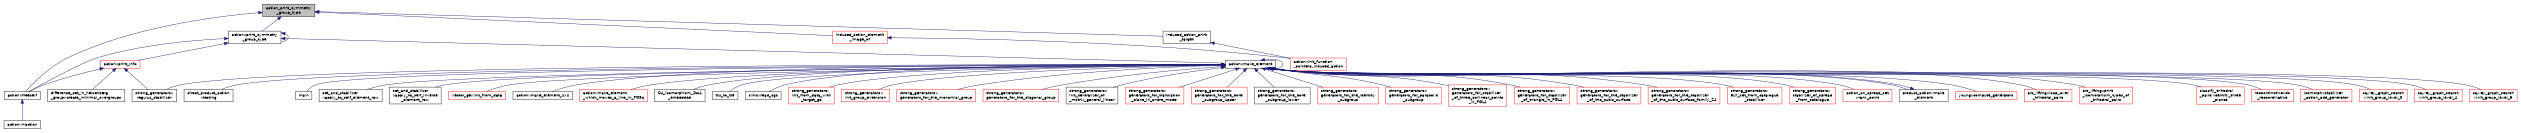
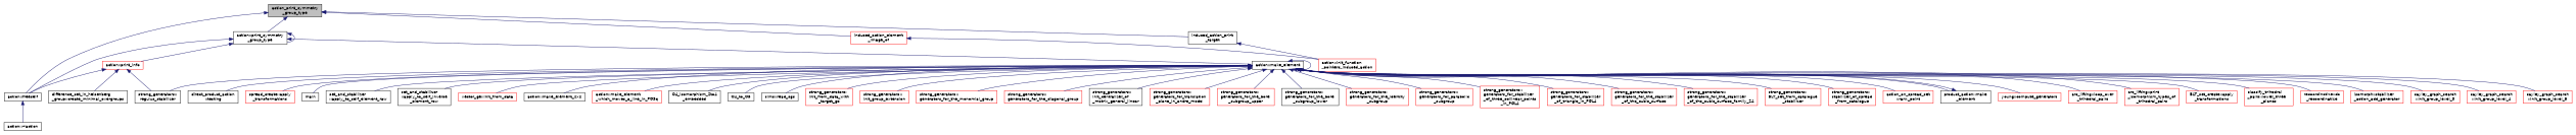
  digraph {
    rankdir=TB
    node [color=red fillcolor=white fontname=Helvetica fontsize=10 shape=record style=filled]
    edge [color=midnightblue dir=back fontname=Helvetica fontsize=10 labelfontname=Helvetica labelfontsize=10 style=solid]
    n1 [color=black fillcolor=grey75 fontcolor=black height=0.2 label="action_print_symmetry\l_group_type" width=0.4]
    n2 [color=black height=0.2 label="action::freeself" width=0.4]
    n3 [color=black height=0.2 label="action::print_symmetry\l_group_type" width=0.4]
    n4 [height=0.2 label="induced_action_element\l_image_of" width=0.4]
    n5 [color=black height=0.2 label="induced_action_print\l_target" width=0.4]
    n6 [color=black height=0.2 label="action::~action" width=0.4]
    n7 [color=black height=0.2 label="action::make_element" width=0.4]
    n8 [height=0.2 label="action::print_info" width=0.4]
    n9 [height=0.2 label="action::init_function\l_pointers_induced_action" width=0.4]
    n10 [height=0.2 label="cayley_graph_search\l::init_group_level_3" width=0.4]
    n11 [height=0.2 label="cayley_graph_search\l::init_group_level_4" width=0.4]
    n12 [height=0.2 label="cayley_graph_search\l::init_group_level_5" width=0.4]
    n13 [color=black height=0.2 label="direct_product_action\l::testing" width=0.4]
+   n14 [height=0.2 label="spread_create::apply\l_transformations" width=0.4]
    n15 [color=black height=0.2 label=main width=0.4]
    n16 [color=black height=0.2 label="set_and_stabilizer\l::apply_to_self_element_raw" width=0.4]
    n17 [color=black height=0.2 label="set_and_stabilizer\l::apply_to_self_inverse\l_element_raw" width=0.4]
    n18 [height=0.2 label="vector_ge::init_from_data" width=0.4]
    n19 [color=black height=0.2 label="action::make_element_2x2" width=0.4]
    n20 [height=0.2 label="action::make_element\l_which_moves_a_line_in_PG3q" width=0.4]
    n21 [color=black height=0.2 label="O4_isomorphism_2to4\l_embedded" width=0.4]
    n22 [color=black height=0.2 label=O4_to_O5 width=0.4]
    n23 [color=black height=0.2 label="sims::read_sgs" width=0.4]
    n24 [height=0.2 label="strong_generators::\linit_from_data_with\l_target_go" width=0.4]
    n25 [height=0.2 label="strong_generators::\linit_group_extension" width=0.4]
    n26 [height=0.2 label="strong_generators::\lgenerators_for_the_monomial_group" width=0.4]
    n27 [height=0.2 label="strong_generators::\lgenerators_for_the_diagonal_group" width=0.4]
    n28 [color=black height=0.2 label="strong_generators::\linit_centralizer_of\l_matrix_general_linear" width=0.4]
    n29 [height=0.2 label="strong_generators::\lgenerators_for_translation\l_plane_in_andre_model" width=0.4]
    n30 [color=black height=0.2 label="strong_generators::\lregulus_stabilizer" width=0.4]
    n31 [height=0.2 label="strong_generators::\lgenerators_for_the_borel\l_subgroup_upper" width=0.4]
    n32 [color=black height=0.2 label="strong_generators::\lgenerators_for_the_borel\l_subgroup_lower" width=0.4]
    n33 [height=0.2 label="strong_generators::\lgenerators_for_the_identity\l_subgroup" width=0.4]
    n34 [height=0.2 label="strong_generators::\lgenerators_for_parabolic\l_subgroup" width=0.4]
    n35 [height=0.2 label="strong_generators::\lgenerators_for_stabilizer\l_of_three_collinear_points\l_in_PGL4" width=0.4]
    n36 [height=0.2 label="strong_generators::\lgenerators_for_stabilizer\l_of_triangle_in_PGL4" width=0.4]
    n37 [height=0.2 label="strong_generators::\lgenerators_for_the_stabilizer\l_of_the_cubic_surface" width=0.4]
    n38 [height=0.2 label="strong_generators::\lgenerators_for_the_stabilizer\l_of_the_cubic_surface_family_24" width=0.4]
    n39 [height=0.2 label="strong_generators::\lBLT_set_from_catalogue\l_stabilizer" width=0.4]
    n40 [height=0.2 label="strong_generators::\lstabilizer_of_spread\l_from_catalogue" width=0.4]
    n41 [height=0.2 label="action_on_spread_set\l::rank_point" width=0.4]
    n42 [color=black height=0.2 label="product_action::make\l_element" width=0.4]
    n43 [height=0.2 label="young::compute_generators" width=0.4]
    n44 [height=0.2 label="arc_lifting::loop_over\l_trihedral_pairs" width=0.4]
    n45 [height=0.2 label="arc_lifting::print\l_isomorphism_types_of\l_trihedral_pairs" width=0.4]
-   n47 [height=0.2 label="classify_trihedral\l_pairs::identify_three\l_planes" width=0.4]
+   n46 [height=0.2 label="BLT_set_create::apply\l_transformations" width=0.4]
+   n47 [height=0.2 label="classify_trihedral\l_pairs::lower_three\l_planes" width=0.4]
    n48 [height=0.2 label="recoordinatize::do\l_recoordinatize" width=0.4]
    n49 [height=0.2 label="isomorph::stabilizer\l_action_add_generator" width=0.4]
    n50 [color=black height=0.2 label="difference_set_in_heisenberg\l_group::create_minimal_overgroups" width=0.4]
    n1 -> n2
    n1 -> n3
    n1 -> n4
    n1 -> n5
    n2 -> n6
    n3 -> n2
    n3 -> n3
    n3 -> n7
    n3 -> n8
    n4 -> n9
    n5 -> n9
    n7 -> n7
    n7 -> n10
    n7 -> n11
    n7 -> n12
    n7 -> n13
+   n7 -> n14
    n7 -> n15
    n7 -> n16
    n7 -> n17
    n7 -> n18
    n7 -> n19
    n7 -> n20
    n7 -> n21
    n7 -> n22
    n7 -> n23
    n7 -> n24
    n7 -> n25
    n7 -> n26
    n7 -> n27
    n7 -> n28
    n7 -> n29
    n7 -> n30
    n7 -> n31
    n7 -> n32
    n7 -> n33
    n7 -> n34
    n7 -> n35
    n7 -> n36
    n7 -> n37
    n7 -> n38
    n7 -> n39
    n7 -> n40
    n7 -> n41
    n7 -> n42
    n7 -> n43
    n7 -> n44
    n7 -> n45
+   n7 -> n46
    n7 -> n47
    n7 -> n48
    n7 -> n49
    n8 -> n2
    n8 -> n30
    n8 -> n50
    n42 -> n7
  }
